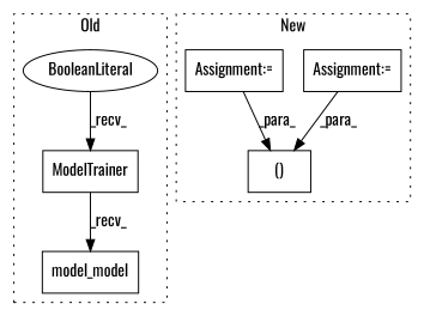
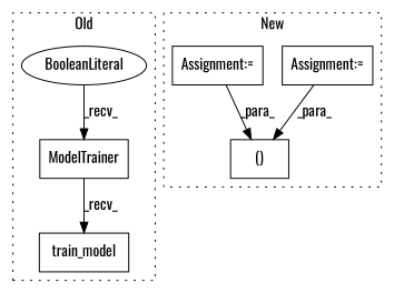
  digraph {
    fontname=Oswald
    node [a=32 fontname=Oswald shape=box]
    edge [fontname=Oswald]
-   n1 [l=13 label=model_model s=424]
+   n1 [l=13 label=train_model s=424]
    n2 [l="13,1" label=ModelTrainer s="294,422"]
    n3 [a=9 l=5 label=BooleanLiteral s=417 shape=ellipse]
    n4 [a=106 l=32 label="()" s=451]
    n5 [a=7 l=10 label="Assignment:=" s=324]
    n6 [a=7 l=9 label="Assignment:=" s=226]
    subgraph cluster_1 {
      label=Old
      style=dotted
      n1
      n2
      n3
    }
    subgraph cluster_2 {
      label=New
      style=dotted
      n4
      n5
      n6
    }
    n2 -> n1 [label=_recv_]
    n3 -> n2 [label=_recv_]
    n5 -> n4 [label=_para_]
    n6 -> n4 [label=_para_]
  }
